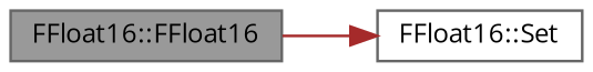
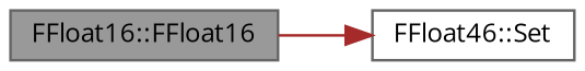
  digraph {
    rankdir=LR
    fontname="Open Sans"
    node [fontname="Open Sans" fontsize=10 shape=box style=filled]
    n1 [color=gray40 fillcolor=grey60 fontcolor=black height=0.2 label="FFloat16::FFloat16" width=0.4]
-   n2 [color=grey40 fillcolor=white height=0.2 label="FFloat16::Set" width=0.4]
+   n2 [color=grey40 fillcolor=white height=0.2 label="FFloat46::Set" width=0.4]
    n1 -> n2 [color=brown fontname="Open Sans" fontsize=10 labelfontname=Helvetica labelfontsize=10 style=solid]
  }
